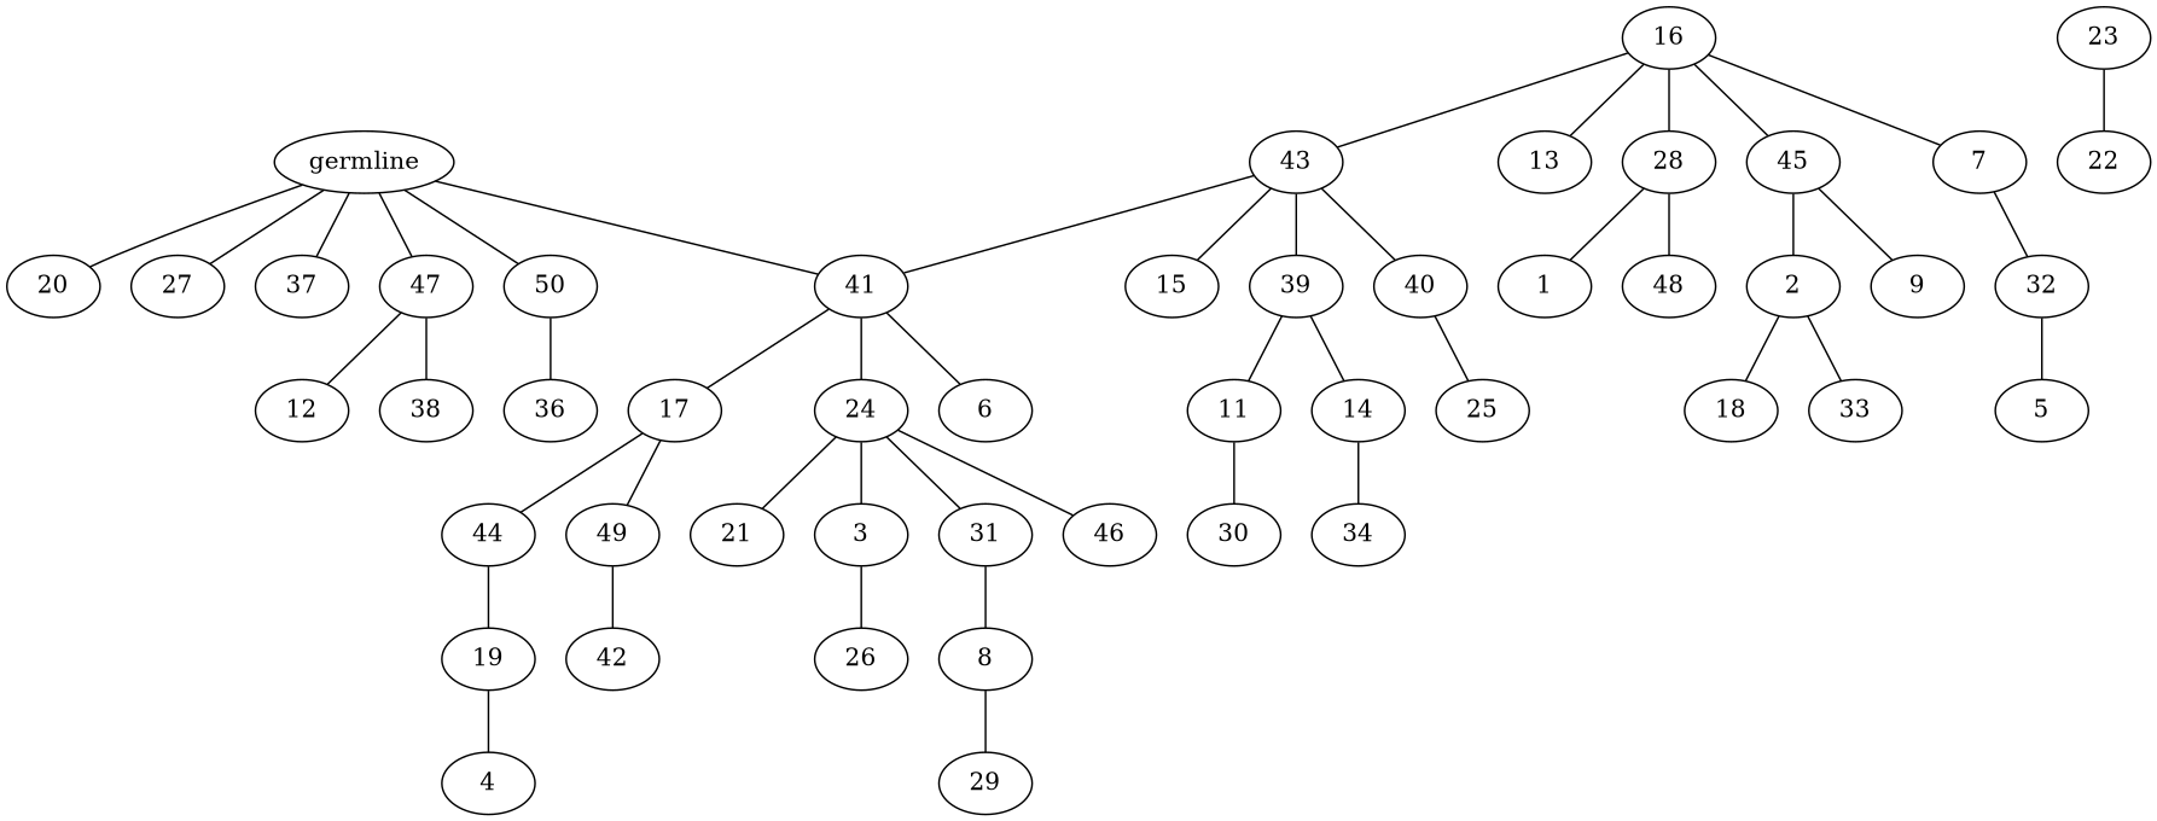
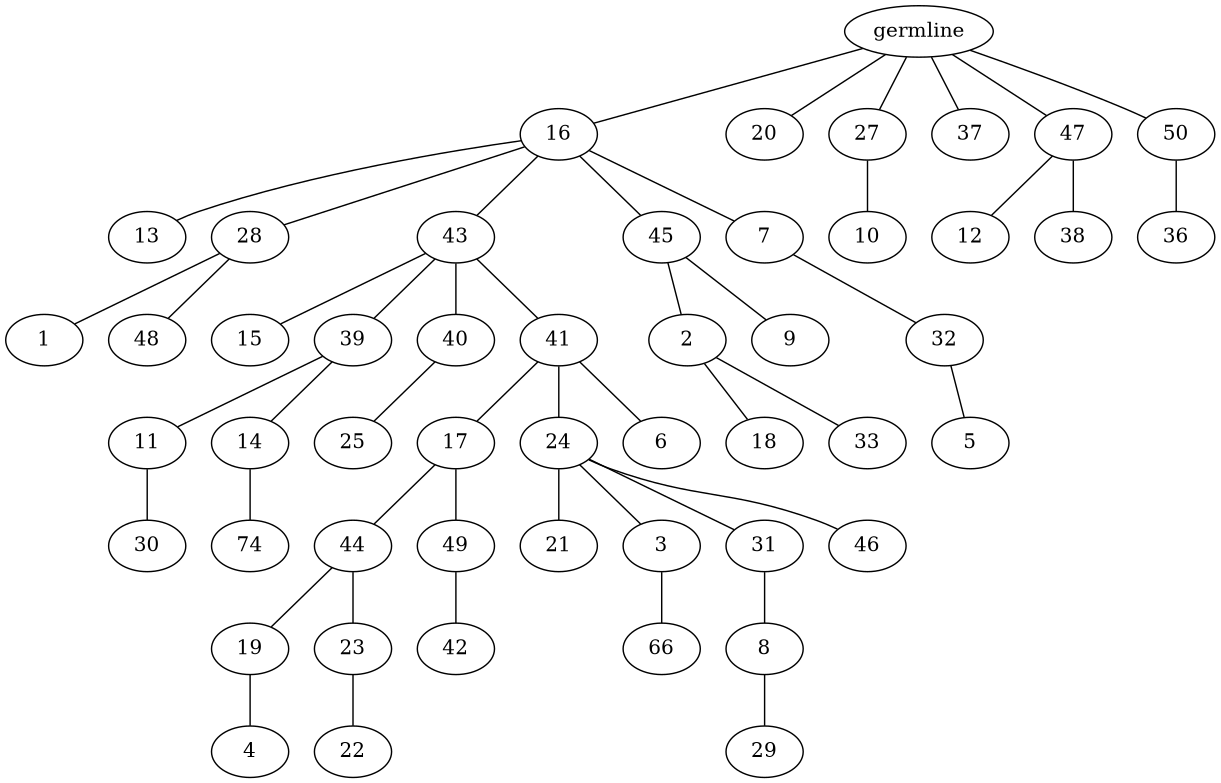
  graph {
    n1 [label=germline]
    n2 [label=16]
    n3 [label=20]
    n4 [label=27]
    n5 [label=37]
    n6 [label=47]
    n7 [label=50]
    n8 [label=13]
    n9 [label=28]
    n10 [label=43]
    n11 [label=45]
    n12 [label=7]
+   n13 [label=10]
    n14 [label=12]
    n15 [label=38]
    n16 [label=36]
    n17 [label=1]
    n18 [label=48]
    n19 [label=15]
    n20 [label=39]
    n21 [label=40]
    n22 [label=41]
    n23 [label=2]
    n24 [label=9]
    n25 [label=32]
    n26 [label=11]
    n27 [label=14]
    n28 [label=25]
    n29 [label=17]
    n30 [label=24]
    n31 [label=6]
    n32 [label=30]
-   n33 [label=34]
+   n33 [label=74]
    n34 [label=44]
    n35 [label=49]
    n36 [label=21]
    n37 [label=3]
    n38 [label=31]
    n39 [label=46]
    n40 [label=19]
    n41 [label=23]
    n42 [label=42]
    n43 [label=4]
    n44 [label=22]
-   n45 [label=26]
+   n45 [label=66]
    n46 [label=8]
    n47 [label=29]
    n48 [label=18]
    n49 [label=33]
    n50 [label=5]
-   n1 -- n22
+   n1 -- n2
    n1 -- n3
    n1 -- n4
    n1 -- n5
    n1 -- n6
    n1 -- n7
    n2 -- n8
    n2 -- n9
    n2 -- n10
    n2 -- n11
    n2 -- n12
+   n4 -- n13
    n6 -- n14
    n6 -- n15
    n7 -- n16
    n9 -- n17
    n9 -- n18
    n10 -- n19
    n10 -- n20
    n10 -- n21
    n10 -- n22
    n11 -- n23
    n11 -- n24
    n12 -- n25
    n20 -- n26
    n20 -- n27
    n21 -- n28
    n22 -- n29
    n22 -- n30
    n22 -- n31
    n23 -- n48
    n23 -- n49
    n25 -- n50
    n26 -- n32
    n27 -- n33
    n29 -- n34
    n29 -- n35
    n30 -- n36
    n30 -- n37
    n30 -- n38
    n30 -- n39
    n34 -- n40
+   n34 -- n41
    n35 -- n42
    n37 -- n45
    n38 -- n46
    n40 -- n43
    n41 -- n44
    n46 -- n47
  }
